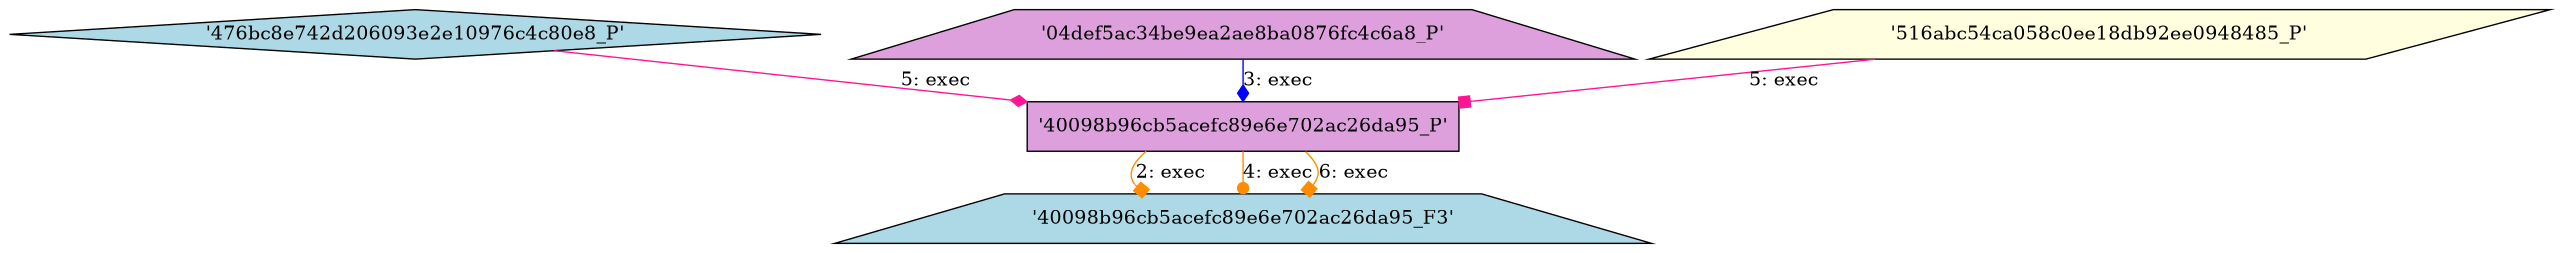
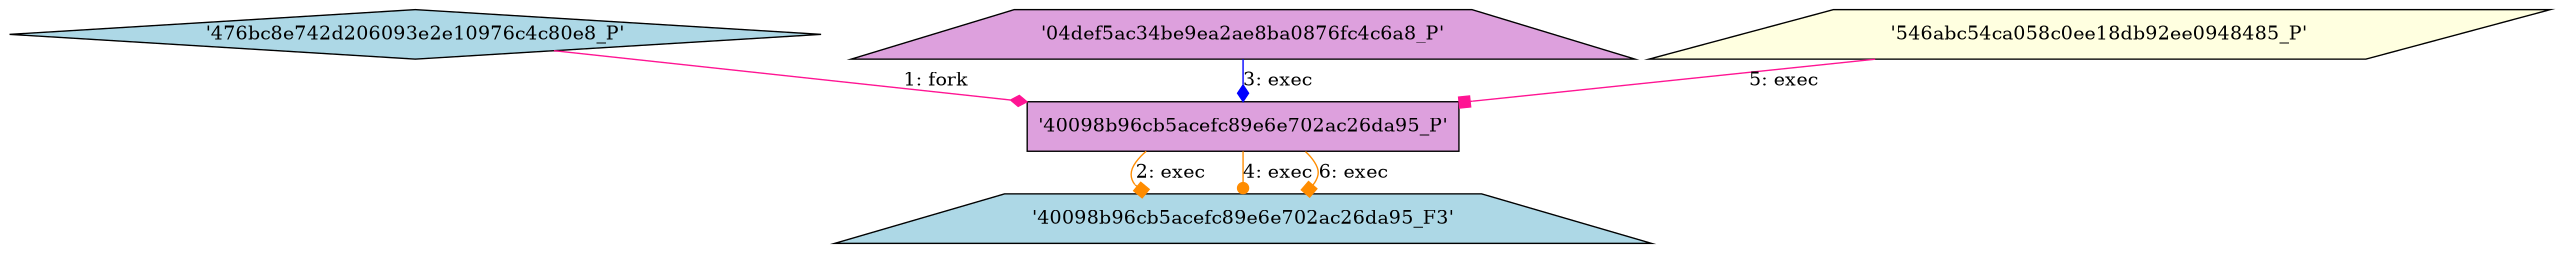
  digraph {
    engine=neato
    fixedsize=false
    fontsize=10
    nodesep=0.3
    rankdir=TB
    ranksep=0
    splines=true
    node [fillcolor=lightblue node_type=Process shape=trapezium style=filled]
    edge [arrowhead=box color=darkorange]
    "'476bc8e742d206093e2e10976c4c80e8_P'" [shape=diamond]
    "'40098b96cb5acefc89e6e702ac26da95_P'" [fillcolor=plum shape=box]
    "'40098b96cb5acefc89e6e702ac26da95_F3'" [node_type=File]
    "'04def5ac34be9ea2ae8ba0876fc4c6a8_P'" [fillcolor=plum]
-   "'516abc54ca058c0ee18db92ee0948485_P'" [fillcolor=lightyellow shape=parallelogram]
-   "'476bc8e742d206093e2e10976c4c80e8_P'" -> "'40098b96cb5acefc89e6e702ac26da95_P'" [arrowhead=diamond color=deeppink label="5: exec"]
+   "'516abc54ca058c0ee18db92ee0948485_P'" [fillcolor=lightyellow shape=parallelogram label="'546abc54ca058c0ee18db92ee0948485_P'"]
+   "'476bc8e742d206093e2e10976c4c80e8_P'" -> "'40098b96cb5acefc89e6e702ac26da95_P'" [arrowhead=diamond color=deeppink label="1: fork"]
    "'40098b96cb5acefc89e6e702ac26da95_P'" -> "'40098b96cb5acefc89e6e702ac26da95_F3'" [label="2: exec"]
    "'40098b96cb5acefc89e6e702ac26da95_P'" -> "'40098b96cb5acefc89e6e702ac26da95_F3'" [arrowhead=dot label="4: exec"]
    "'40098b96cb5acefc89e6e702ac26da95_P'" -> "'40098b96cb5acefc89e6e702ac26da95_F3'" [label="6: exec"]
    "'04def5ac34be9ea2ae8ba0876fc4c6a8_P'" -> "'40098b96cb5acefc89e6e702ac26da95_P'" [arrowhead=diamond color=blue label="3: exec"]
    "'516abc54ca058c0ee18db92ee0948485_P'" -> "'40098b96cb5acefc89e6e702ac26da95_P'" [color=deeppink label="5: exec"]
  }
